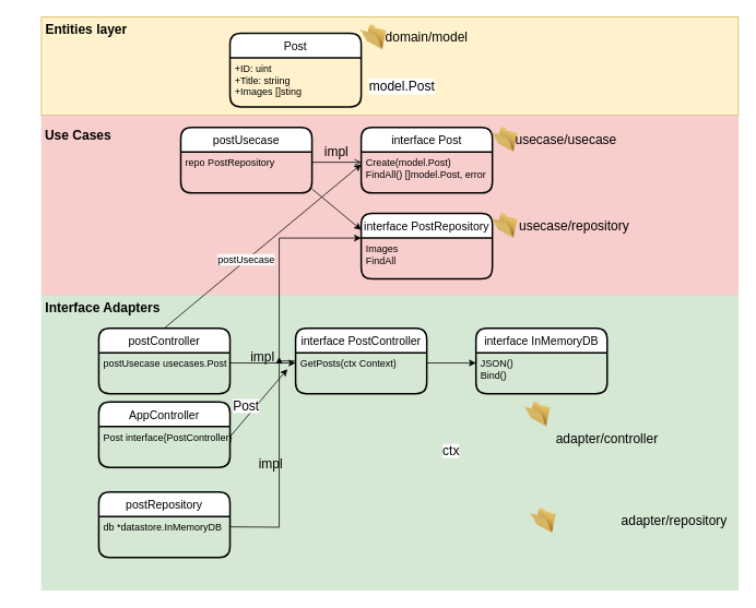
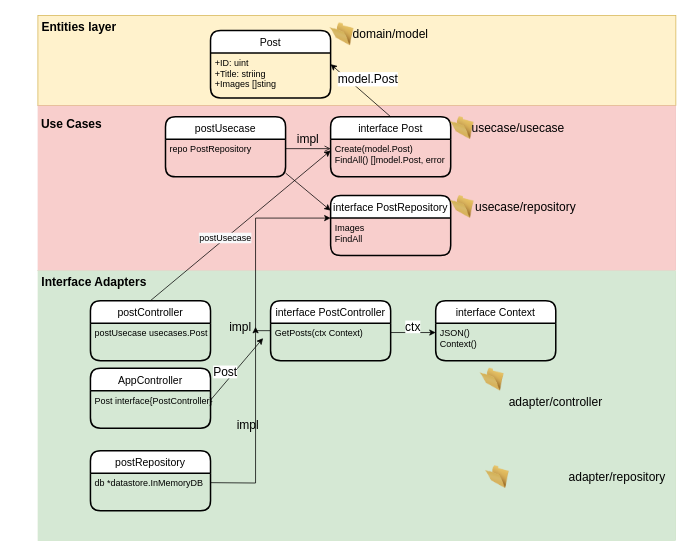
  <mxCell id="0" />
  <mxCell id="1" parent="0" />
  <mxCell id="2" value="" style="rounded=0;whiteSpace=wrap;html=1;fillColor=#fff2cc;strokeColor=#d6b656;" vertex="1" parent="1"><mxGeometry width="850" height="120" as="geometry" x="50" y="20" /></mxCell>
  <mxCell id="3" value="Post" style="swimlane;childLayout=stackLayout;horizontal=1;startSize=30;horizontalStack=0;rounded=1;fontSize=14;fontStyle=0;strokeWidth=2;resizeParent=0;resizeLast=1;shadow=0;dashed=0;align=center;" vertex="1" parent="1"><mxGeometry x="280" y="40" width="160" height="90" as="geometry" /></mxCell>
  <mxCell id="4" value="+ID: uint&#10;+Title: striing&#10;+Images []sting" style="align=left;strokeColor=none;fillColor=none;spacingLeft=4;fontSize=12;verticalAlign=top;resizable=0;rotatable=0;part=1;" vertex="1" parent="3"><mxGeometry y="30" width="160" height="60" as="geometry" /></mxCell>
  <mxCell id="5" style="edgeStyle=orthogonalEdgeStyle;rounded=0;orthogonalLoop=1;jettySize=auto;html=1;exitX=0.5;exitY=1;exitDx=0;exitDy=0;" edge="1" parent="3" source="4" target="4"><mxGeometry relative="1" as="geometry" /></mxCell>
  <mxCell id="6" value="Entities layer" style="text;html=1;strokeColor=none;fillColor=none;align=center;verticalAlign=middle;whiteSpace=wrap;rounded=0;strokeWidth=5;fontStyle=1;fontSize=16;" vertex="1" parent="1"><mxGeometry x="30" width="150" height="30" as="geometry" y="20" /></mxCell>
  <mxCell id="7" value="" style="rounded=0;whiteSpace=wrap;html=1;fontSize=16;strokeWidth=0;fillColor=#f8cecc;strokeColor=#b85450;" vertex="1" parent="1"><mxGeometry y="140" width="850" height="220" as="geometry" x="50" /></mxCell>
  <mxCell id="8" value="Use Cases" style="text;html=1;strokeColor=none;fillColor=none;align=center;verticalAlign=middle;whiteSpace=wrap;rounded=0;strokeWidth=5;fontStyle=1;fontSize=16;" vertex="1" parent="1"><mxGeometry x="20" y="150" width="150" height="30" as="geometry" /></mxCell>
  <mxCell id="9" value="postUsecase" style="swimlane;childLayout=stackLayout;horizontal=1;startSize=30;horizontalStack=0;rounded=1;fontSize=14;fontStyle=0;strokeWidth=2;resizeParent=0;resizeLast=1;shadow=0;dashed=0;align=center;" vertex="1" parent="1"><mxGeometry x="220" y="155" width="160" height="80" as="geometry" /></mxCell>
  <mxCell id="10" value="repo PostRepository" style="align=left;strokeColor=none;fillColor=none;spacingLeft=4;fontSize=12;verticalAlign=top;resizable=0;rotatable=0;part=1;" vertex="1" parent="9"><mxGeometry y="30" width="160" height="50" as="geometry" /></mxCell>
  <mxCell id="11" value="interface Post" style="swimlane;childLayout=stackLayout;horizontal=1;startSize=30;horizontalStack=0;rounded=1;fontSize=14;fontStyle=0;strokeWidth=2;resizeParent=0;resizeLast=1;shadow=0;dashed=0;align=center;" vertex="1" parent="1"><mxGeometry x="440" y="155" width="160" height="80" as="geometry" /></mxCell>
  <mxCell id="12" value="Create(model.Post)&#10;FindAll() []model.Post, error" style="align=left;strokeColor=none;fillColor=none;spacingLeft=4;fontSize=12;verticalAlign=top;resizable=0;rotatable=0;part=1;" vertex="1" parent="11"><mxGeometry y="30" width="160" height="50" as="geometry" /></mxCell>
  <mxCell id="13" style="edgeStyle=orthogonalEdgeStyle;rounded=0;orthogonalLoop=1;jettySize=auto;html=1;exitX=1;exitY=0.25;exitDx=0;exitDy=0;entryX=0;entryY=0.25;entryDx=0;entryDy=0;fontSize=16;endArrow=open;" edge="1" parent="1" source="10" target="12"><mxGeometry relative="1" as="geometry" /></mxCell>
  <mxCell id="14" value="impl" style="text;html=1;strokeColor=none;fillColor=none;align=center;verticalAlign=middle;whiteSpace=wrap;rounded=0;fontSize=16;" vertex="1" parent="1"><mxGeometry x="380" y="170" width="60" height="30" as="geometry" /></mxCell>
  <mxCell id="15" value="interface PostRepository" style="swimlane;childLayout=stackLayout;horizontal=1;startSize=30;horizontalStack=0;rounded=1;fontSize=14;fontStyle=0;strokeWidth=2;resizeParent=0;resizeLast=1;shadow=0;dashed=0;align=center;" vertex="1" parent="1"><mxGeometry x="440" y="260" width="160" height="80" as="geometry"><mxRectangle x="390" y="240" width="190" height="30" as="alternateBounds" /></mxGeometry></mxCell>
  <mxCell id="16" value="Images&#10;FindAll" style="align=left;strokeColor=none;fillColor=none;spacingLeft=4;fontSize=12;verticalAlign=top;resizable=0;rotatable=0;part=1;" vertex="1" parent="15"><mxGeometry y="30" width="160" height="50" as="geometry" /></mxCell>
  <mxCell id="17" value="" style="endArrow=classic;html=1;rounded=0;fontSize=16;entryX=0;entryY=0.25;entryDx=0;entryDy=0;" edge="1" parent="1" target="15"><mxGeometry width="50" height="50" relative="1" as="geometry"><mxPoint x="380" y="230" as="sourcePoint" /><mxPoint x="500" y="220" as="targetPoint" /></mxGeometry></mxCell>
  <mxCell id="18" value="" style="rounded=0;whiteSpace=wrap;html=1;fontSize=16;strokeWidth=0;fillColor=#d5e8d4;strokeColor=#82b366;" vertex="1" parent="1"><mxGeometry y="360" width="850" height="360" as="geometry" x="50" /></mxCell>
  <mxCell id="19" value="Interface Adapters" style="text;html=1;strokeColor=none;fillColor=none;align=center;verticalAlign=middle;whiteSpace=wrap;rounded=0;strokeWidth=5;fontStyle=1;fontSize=16;" vertex="1" parent="1"><mxGeometry y="360" width="150" height="30" as="geometry" x="50" /></mxCell>
  <mxCell id="20" value="" style="image;html=1;image=img/lib/clip_art/general/Empty_Folder_128x128.png;fontSize=16;strokeWidth=0;" vertex="1" parent="1"><mxGeometry x="430" y="30" width="50" height="30" as="geometry" /></mxCell>
  <mxCell id="21" value="domain/model" style="text;html=1;strokeColor=none;fillColor=none;align=center;verticalAlign=middle;whiteSpace=wrap;rounded=0;fontSize=16;" vertex="1" parent="1"><mxGeometry x="490" y="30" width="60" height="30" as="geometry" /></mxCell>
  <mxCell id="22" value="" style="image;html=1;image=img/lib/clip_art/general/Empty_Folder_128x128.png;fontSize=16;strokeWidth=0;" vertex="1" parent="1"><mxGeometry x="590" y="155" width="50" height="30" as="geometry" /></mxCell>
  <mxCell id="23" value="usecase/usecase" style="text;html=1;strokeColor=none;fillColor=none;align=center;verticalAlign=middle;whiteSpace=wrap;rounded=0;fontSize=16;" vertex="1" parent="1"><mxGeometry x="660" y="155" width="60" height="30" as="geometry" /></mxCell>
  <mxCell id="24" value="" style="image;html=1;image=img/lib/clip_art/general/Empty_Folder_128x128.png;fontSize=16;strokeWidth=0;" vertex="1" parent="1"><mxGeometry x="590" y="260" width="50" height="30" as="geometry" /></mxCell>
  <mxCell id="25" value="usecase/repository" style="text;html=1;strokeColor=none;fillColor=none;align=center;verticalAlign=middle;whiteSpace=wrap;rounded=0;fontSize=16;" vertex="1" parent="1"><mxGeometry x="670" y="260" width="60" height="30" as="geometry" /></mxCell>
  <mxCell id="26" value="postController" style="swimlane;childLayout=stackLayout;horizontal=1;startSize=30;horizontalStack=0;rounded=1;fontSize=14;fontStyle=0;strokeWidth=2;resizeParent=0;resizeLast=1;shadow=0;dashed=0;align=center;" vertex="1" parent="1"><mxGeometry x="120" y="400" width="160" height="80" as="geometry" /></mxCell>
  <mxCell id="27" value="postUsecase usecases.Post" style="align=left;strokeColor=none;fillColor=none;spacingLeft=4;fontSize=12;verticalAlign=top;resizable=0;rotatable=0;part=1;" vertex="1" parent="26"><mxGeometry y="30" width="160" height="50" as="geometry" /></mxCell>
  <mxCell id="28" value="" style="endArrow=classic;html=1;rounded=0;fontSize=16;exitX=0.5;exitY=0;exitDx=0;exitDy=0;entryX=1;entryY=1;entryDx=0;entryDy=0;" edge="1" parent="1" source="26" target="14"><mxGeometry width="50" height="50" relative="1" as="geometry"><mxPoint x="370" y="310" as="sourcePoint" /><mxPoint x="420" y="260" as="targetPoint" /></mxGeometry></mxCell>
  <mxCell id="29" value="&lt;meta charset=&quot;utf-8&quot;&gt;&lt;span style=&quot;color: rgb(0, 0, 0); font-family: helvetica; font-size: 12px; font-style: normal; font-weight: 400; letter-spacing: normal; text-align: left; text-indent: 0px; text-transform: none; word-spacing: 0px; background-color: rgb(248, 249, 250); display: inline; float: none;&quot;&gt;postUsecase&lt;/span&gt;" style="text;html=1;strokeColor=none;fillColor=none;align=center;verticalAlign=middle;whiteSpace=wrap;rounded=0;fontSize=16;" vertex="1" parent="1"><mxGeometry x="270" y="300" width="60" height="30" as="geometry" /></mxCell>
- <mxCell id="30" value="interface InMemoryDB" style="swimlane;childLayout=stackLayout;horizontal=1;startSize=30;horizontalStack=0;rounded=1;fontSize=14;fontStyle=0;strokeWidth=2;resizeParent=0;resizeLast=1;shadow=0;dashed=0;align=center;" vertex="1" parent="1"><mxGeometry x="580" y="400" width="160" height="80" as="geometry"><mxRectangle x="390" y="240" width="190" height="30" as="alternateBounds" /></mxGeometry></mxCell>
- <mxCell id="31" value="JSON()&#10;Bind()" style="align=left;strokeColor=none;fillColor=none;spacingLeft=4;fontSize=12;verticalAlign=top;resizable=0;rotatable=0;part=1;" vertex="1" parent="30"><mxGeometry y="30" width="160" height="50" as="geometry" /></mxCell>
+ <mxCell id="30" value="interface Context" style="swimlane;childLayout=stackLayout;horizontal=1;startSize=30;horizontalStack=0;rounded=1;fontSize=14;fontStyle=0;strokeWidth=2;resizeParent=0;resizeLast=1;shadow=0;dashed=0;align=center;" vertex="1" parent="1"><mxGeometry x="580" y="400" width="160" height="80" as="geometry"><mxRectangle x="390" y="240" width="190" height="30" as="alternateBounds" /></mxGeometry></mxCell>
+ <mxCell id="31" value="JSON()&#10;Context()" style="align=left;strokeColor=none;fillColor=none;spacingLeft=4;fontSize=12;verticalAlign=top;resizable=0;rotatable=0;part=1;" vertex="1" parent="30"><mxGeometry y="30" width="160" height="50" as="geometry" /></mxCell>
  <mxCell id="32" value="" style="edgeStyle=orthogonalEdgeStyle;rounded=0;orthogonalLoop=1;jettySize=auto;html=1;fontSize=16;" edge="1" parent="1" source="33" target="35"><mxGeometry relative="1" as="geometry" /></mxCell>
  <mxCell id="33" value="interface PostController" style="swimlane;childLayout=stackLayout;horizontal=1;startSize=30;horizontalStack=0;rounded=1;fontSize=14;fontStyle=0;strokeWidth=2;resizeParent=0;resizeLast=1;shadow=0;dashed=0;align=center;" vertex="1" parent="1"><mxGeometry x="360" y="400" width="160" height="80" as="geometry" /></mxCell>
  <mxCell id="34" value="GetPosts(ctx Context)" style="align=left;strokeColor=none;fillColor=none;spacingLeft=4;fontSize=12;verticalAlign=top;resizable=0;rotatable=0;part=1;" vertex="1" parent="33"><mxGeometry y="30" width="160" height="50" as="geometry" /></mxCell>
  <mxCell id="35" value="impl" style="text;html=1;strokeColor=none;fillColor=none;align=center;verticalAlign=middle;whiteSpace=wrap;rounded=0;fontSize=16;" vertex="1" parent="1"><mxGeometry x="290" y="420" width="60" height="30" as="geometry" /></mxCell>
- <mxCell id="36" value="" style="endArrow=classic;html=1;rounded=0;fontSize=16;exitX=1;exitY=0.25;exitDx=0;exitDy=0;entryX=0;entryY=0.25;entryDx=0;entryDy=0;" edge="1" parent="1" source="27" target="34"><mxGeometry width="50" height="50" relative="1" as="geometry"><mxPoint x="370" y="400" as="sourcePoint" /><mxPoint x="420" y="350" as="targetPoint" /></mxGeometry></mxCell>
  <mxCell id="37" value="" style="endArrow=classic;html=1;rounded=0;fontSize=16;entryX=0;entryY=0.25;entryDx=0;entryDy=0;exitX=1;exitY=0.25;exitDx=0;exitDy=0;" edge="1" parent="1" source="34" target="31"><mxGeometry width="50" height="50" relative="1" as="geometry"><mxPoint x="370" y="430" as="sourcePoint" /><mxPoint x="420" y="380" as="targetPoint" /></mxGeometry></mxCell>
- <mxCell id="38" value="&lt;span style=&quot;background-color: rgb(255 , 255 , 255)&quot;&gt;ctx&lt;/span&gt;" style="text;html=1;strokeColor=none;fillColor=none;align=center;verticalAlign=middle;whiteSpace=wrap;rounded=0;fontSize=16;" vertex="1" parent="1"><mxGeometry x="520" y="535" width="60" height="30" as="geometry" /></mxCell>
+ <mxCell id="38" value="&lt;span style=&quot;background-color: rgb(255 , 255 , 255)&quot;&gt;ctx&lt;/span&gt;" style="text;html=1;strokeColor=none;fillColor=none;align=center;verticalAlign=middle;whiteSpace=wrap;rounded=0;fontSize=16;" vertex="1" parent="1"><mxGeometry x="520" y="420" width="60" height="30" as="geometry" /></mxCell>
  <mxCell id="39" value="AppController" style="swimlane;childLayout=stackLayout;horizontal=1;startSize=30;horizontalStack=0;rounded=1;fontSize=14;fontStyle=0;strokeWidth=2;resizeParent=0;resizeLast=1;shadow=0;dashed=0;align=center;" vertex="1" parent="1"><mxGeometry x="120" y="490" width="160" height="80" as="geometry" /></mxCell>
  <mxCell id="40" value="Post interface{PostController}" style="align=left;strokeColor=none;fillColor=none;spacingLeft=4;fontSize=12;verticalAlign=top;resizable=0;rotatable=0;part=1;" vertex="1" parent="39"><mxGeometry y="30" width="160" height="50" as="geometry" /></mxCell>
  <mxCell id="41" value="" style="endArrow=classic;html=1;rounded=0;fontSize=16;exitX=1;exitY=0.25;exitDx=0;exitDy=0;entryX=1;entryY=1;entryDx=0;entryDy=0;" edge="1" parent="1" source="40" target="35"><mxGeometry width="50" height="50" relative="1" as="geometry"><mxPoint x="370" y="430" as="sourcePoint" /><mxPoint x="420" y="380" as="targetPoint" /></mxGeometry></mxCell>
  <mxCell id="42" value="&lt;span style=&quot;background-color: rgb(255 , 255 , 255)&quot;&gt;Post&lt;/span&gt;" style="text;html=1;strokeColor=none;fillColor=none;align=center;verticalAlign=middle;whiteSpace=wrap;rounded=0;fontSize=16;" vertex="1" parent="1"><mxGeometry x="270" y="480" width="60" height="30" as="geometry" /></mxCell>
+ <mxCell id="43" value="" style="endArrow=classic;html=1;rounded=0;fontSize=16;exitX=0.5;exitY=0;exitDx=0;exitDy=0;entryX=1;entryY=0.25;entryDx=0;entryDy=0;" edge="1" parent="1" source="11" target="4"><mxGeometry width="50" height="50" relative="1" as="geometry"><mxPoint x="370" y="140" as="sourcePoint" /><mxPoint x="420" y="90" as="targetPoint" /></mxGeometry></mxCell>
  <mxCell id="44" value="model.Post" style="text;html=1;strokeColor=none;fillColor=none;align=center;verticalAlign=middle;whiteSpace=wrap;rounded=0;labelBackgroundColor=#FFFFFF;fontSize=16;" vertex="1" parent="1"><mxGeometry x="460" y="90" width="60" height="30" as="geometry" /></mxCell>
  <mxCell id="45" value="postRepository" style="swimlane;childLayout=stackLayout;horizontal=1;startSize=30;horizontalStack=0;rounded=1;fontSize=14;fontStyle=0;strokeWidth=2;resizeParent=0;resizeLast=1;shadow=0;dashed=0;align=center;" vertex="1" parent="1"><mxGeometry x="120" y="600" width="160" height="80" as="geometry" /></mxCell>
  <mxCell id="46" value="db *datastore.InMemoryDB" style="align=left;strokeColor=none;fillColor=none;spacingLeft=4;fontSize=12;verticalAlign=top;resizable=0;rotatable=0;part=1;" vertex="1" parent="45"><mxGeometry y="30" width="160" height="50" as="geometry" /></mxCell>
  <mxCell id="47" value="" style="endArrow=classic;html=1;rounded=0;fontSize=16;exitX=1;exitY=0.25;exitDx=0;exitDy=0;entryX=0;entryY=0;entryDx=0;entryDy=0;" edge="1" parent="1" source="46" target="16"><mxGeometry width="50" height="50" relative="1" as="geometry"><mxPoint x="370" y="630" as="sourcePoint" /><mxPoint x="420" y="580" as="targetPoint" /><Array as="points"><mxPoint x="340" y="643" /><mxPoint x="340" y="290" /></Array></mxGeometry></mxCell>
  <mxCell id="48" value="impl" style="text;html=1;strokeColor=none;fillColor=none;align=center;verticalAlign=middle;whiteSpace=wrap;rounded=0;fontSize=16;" vertex="1" parent="1"><mxGeometry x="300" y="550" width="60" height="30" as="geometry" /></mxCell>
  <mxCell id="49" value="" style="image;html=1;image=img/lib/clip_art/general/Empty_Folder_128x128.png;fontSize=16;strokeWidth=0;" vertex="1" parent="1"><mxGeometry x="630" y="490" width="50" height="30" as="geometry" /></mxCell>
  <mxCell id="50" value="adapter/controller" style="text;html=1;strokeColor=none;fillColor=none;align=center;verticalAlign=middle;whiteSpace=wrap;rounded=0;fontSize=16;" vertex="1" parent="1"><mxGeometry x="710" y="520" width="60" height="30" as="geometry" /></mxCell>
  <mxCell id="51" value="" style="image;html=1;image=img/lib/clip_art/general/Empty_Folder_128x128.png;fontSize=16;strokeWidth=0;" vertex="1" parent="1"><mxGeometry x="637" y="620" width="50" height="30" as="geometry" /></mxCell>
  <mxCell id="52" value="adapter/repository" style="text;html=1;strokeColor=none;fillColor=none;align=center;verticalAlign=middle;whiteSpace=wrap;rounded=0;fontSize=16;" vertex="1" parent="1"><mxGeometry x="792" y="620" width="60" height="30" as="geometry" /></mxCell>
